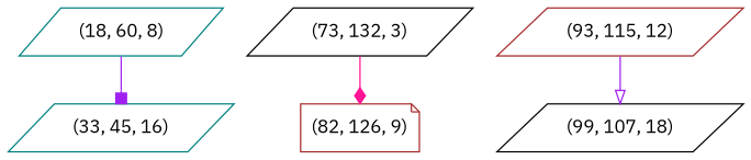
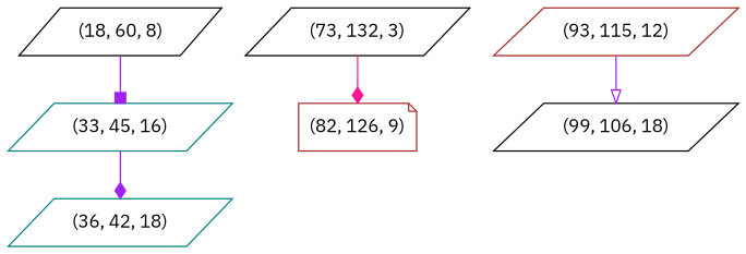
  digraph {
    fontname="IBM Plex Sans"
    node [color=black fontname="IBM Plex Sans" shape=parallelogram]
    edge [arrowhead=diamond color=purple fontname="IBM Plex Sans"]
    "(33, 45, 16)" [color=teal]
-   "(18, 60, 8)" [color=teal]
+   "(18, 60, 8)"
    "(82, 126, 9)" [color=brown shape=note]
    "(73, 132, 3)"
+   "(36, 42, 18)" [color=teal]
    "(93, 115, 12)" [color=brown]
-   "(99, 107, 18)"
+   "(99, 107, 18)" [label="(99, 106, 18)"]
+   "(33, 45, 16)" -> "(36, 42, 18)"
    "(18, 60, 8)" -> "(33, 45, 16)" [arrowhead=box]
    "(73, 132, 3)" -> "(82, 126, 9)" [color=deeppink]
    "(93, 115, 12)" -> "(99, 107, 18)" [arrowhead=onormal]
  }
